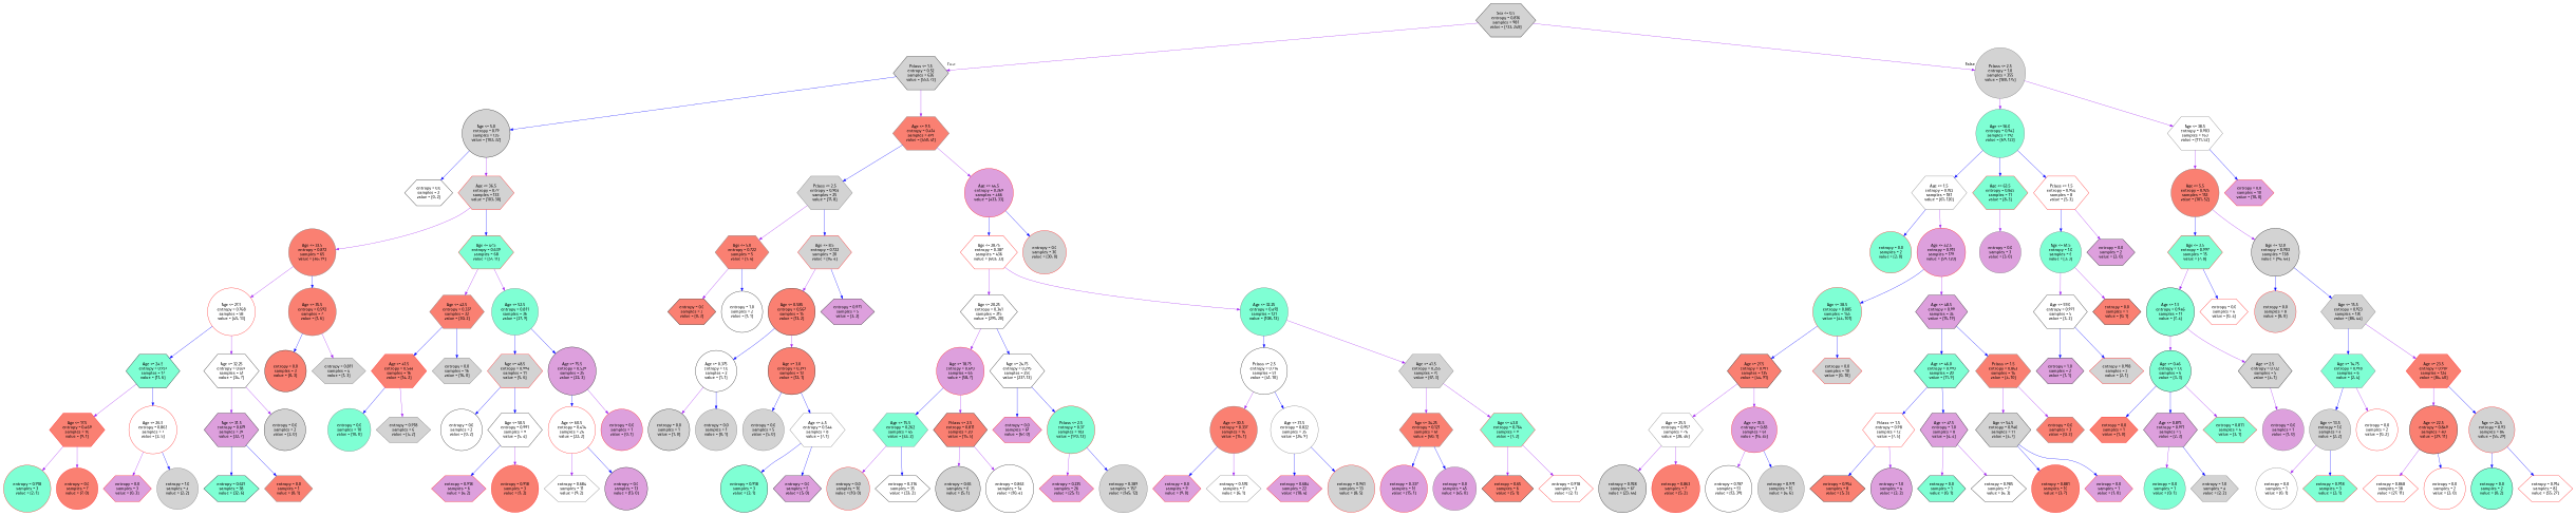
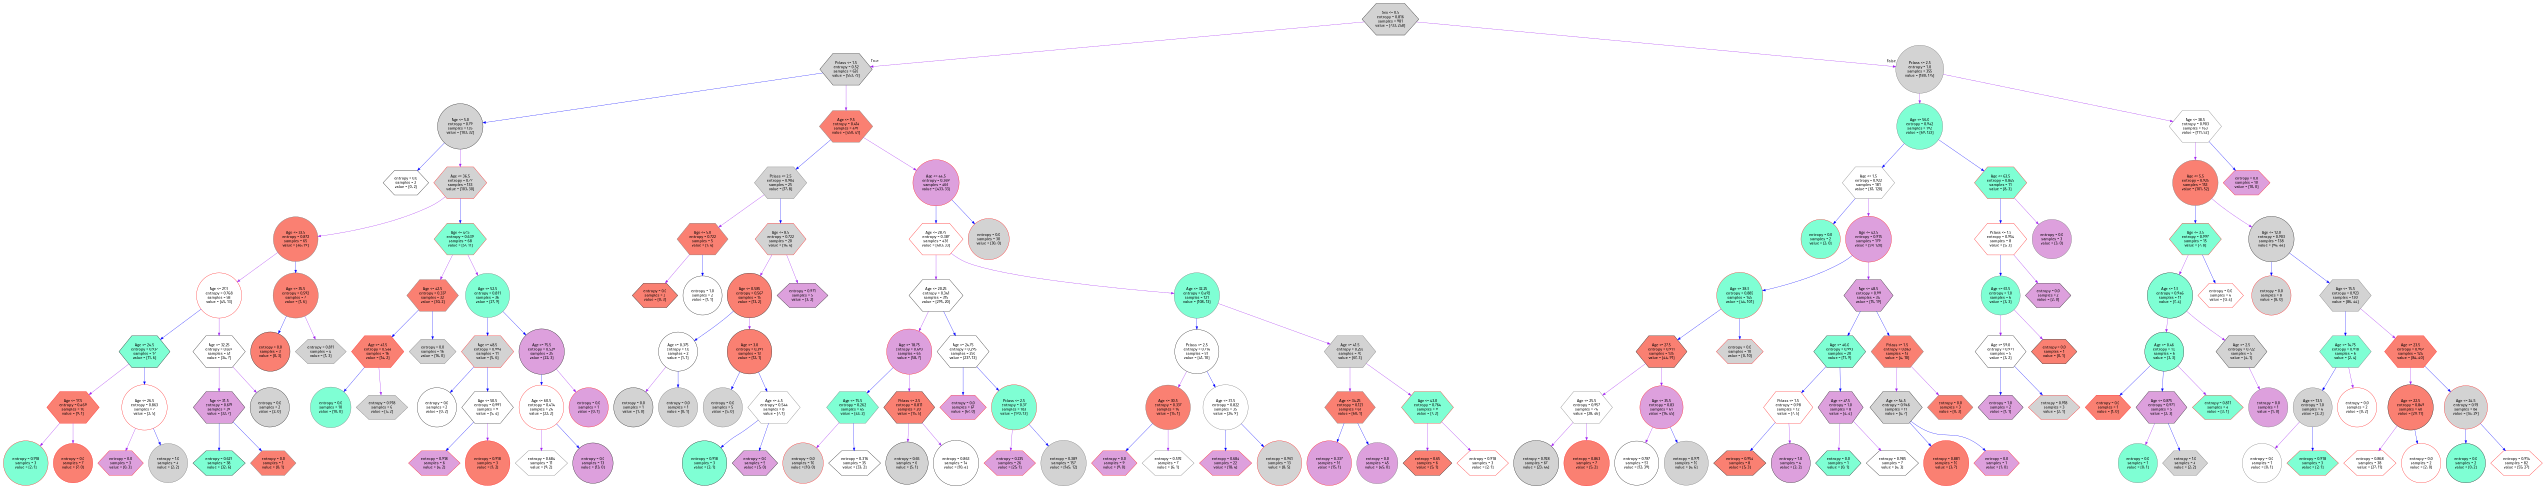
  digraph {
    fontname="Fira Sans"
    node [color=red fillcolor=lightgrey fontname="Fira Sans" shape=hexagon style=filled]
    edge [color=blue fontname="Fira Sans"]
    n1 [color=black label="Sex <= 0.5\nentropy = 0.816\nsamples = 981\nvalue = [733, 248]"]
    n2 [color=black label="Pclass <= 1.5\nentropy = 0.52\nsamples = 626\nvalue = [553, 73]"]
    n3 [color=gray40 label="Pclass <= 2.5\nentropy = 1.0\nsamples = 355\nvalue = [180, 175]" shape=circle]
    n4 [color=black label="Age <= 5.0\nentropy = 0.79\nsamples = 135\nvalue = [103, 32]" shape=circle]
    n5 [color=gray40 fillcolor=salmon label="Age <= 9.5\nentropy = 0.414\nsamples = 491\nvalue = [450, 41]"]
    n6 [color=gray40 fillcolor=aquamarine label="Age <= 56.0\nentropy = 0.942\nsamples = 192\nvalue = [69, 123]" shape=circle]
    n7 [color=gray40 fillcolor=white label="Age <= 38.5\nentropy = 0.903\nsamples = 163\nvalue = [111, 52]"]
    n8 [color=black fillcolor=white label="entropy = 0.0\nsamples = 2\nvalue = [0, 2]"]
    n9 [label="Age <= 36.5\nentropy = 0.77\nsamples = 133\nvalue = [103, 30]"]
    n10 [color=gray40 label="Pclass <= 2.5\nentropy = 0.904\nsamples = 25\nvalue = [17, 8]"]
    n11 [fillcolor=plum label="Age <= 44.5\nentropy = 0.369\nsamples = 466\nvalue = [433, 33]" shape=circle]
    n12 [color=gray40 fillcolor=salmon label="Age <= 33.5\nentropy = 0.872\nsamples = 65\nvalue = [46, 19]" shape=circle]
    n13 [fillcolor=aquamarine label="Age <= 47.5\nentropy = 0.639\nsamples = 68\nvalue = [57, 11]"]
    n14 [fillcolor=white label="Age <= 27.5\nentropy = 0.768\nsamples = 58\nvalue = [45, 13]" shape=circle]
    n15 [color=gray40 fillcolor=salmon label="Age <= 35.5\nentropy = 0.592\nsamples = 7\nvalue = [1, 6]" shape=circle]
    n16 [color=gray40 fillcolor=salmon label="Age <= 42.5\nentropy = 0.337\nsamples = 32\nvalue = [30, 2]"]
    n17 [color=gray40 fillcolor=aquamarine label="Age <= 52.5\nentropy = 0.811\nsamples = 36\nvalue = [27, 9]" shape=circle]
    n18 [color=black fillcolor=aquamarine label="Age <= 24.5\nentropy = 0.937\nsamples = 17\nvalue = [11, 6]"]
    n19 [color=black fillcolor=white label="Age <= 32.25\nentropy = 0.659\nsamples = 41\nvalue = [34, 7]"]
    n20 [color=black fillcolor=salmon label="entropy = 0.0\nsamples = 3\nvalue = [0, 3]" shape=circle]
    n21 [color=gray40 label="entropy = 0.811\nsamples = 4\nvalue = [1, 3]"]
    n22 [fillcolor=salmon label="Age <= 17.5\nentropy = 0.469\nsamples = 10\nvalue = [9, 1]"]
    n23 [fillcolor=white label="Age <= 26.5\nentropy = 0.863\nsamples = 7\nvalue = [2, 5]" shape=circle]
    n24 [color=black fillcolor=plum label="Age <= 31.5\nentropy = 0.679\nsamples = 39\nvalue = [32, 7]"]
    n25 [color=black label="entropy = 0.0\nsamples = 2\nvalue = [2, 0]" shape=circle]
    n26 [fillcolor=aquamarine label="entropy = 0.918\nsamples = 3\nvalue = [2, 1]" shape=circle]
    n27 [fillcolor=salmon label="entropy = 0.0\nsamples = 7\nvalue = [7, 0]" shape=circle]
    n28 [fillcolor=plum label="entropy = 0.0\nsamples = 3\nvalue = [0, 3]"]
    n29 [color=gray40 label="entropy = 1.0\nsamples = 4\nvalue = [2, 2]" shape=circle]
    n30 [color=black fillcolor=aquamarine label="entropy = 0.629\nsamples = 38\nvalue = [32, 6]"]
    n31 [color=gray40 fillcolor=salmon label="entropy = 0.0\nsamples = 1\nvalue = [0, 1]"]
    n32 [fillcolor=salmon label="Age <= 41.5\nentropy = 0.544\nsamples = 16\nvalue = [14, 2]"]
    n33 [color=gray40 label="entropy = 0.0\nsamples = 16\nvalue = [16, 0]"]
    n34 [label="Age <= 48.5\nentropy = 0.994\nsamples = 11\nvalue = [5, 6]"]
    n35 [color=black fillcolor=plum label="Age <= 75.5\nentropy = 0.529\nsamples = 25\nvalue = [22, 3]" shape=circle]
    n36 [color=gray40 fillcolor=aquamarine label="entropy = 0.0\nsamples = 10\nvalue = [10, 0]" shape=circle]
    n37 [color=gray40 label="entropy = 0.918\nsamples = 6\nvalue = [4, 2]"]
    n38 [color=black fillcolor=white label="entropy = 0.0\nsamples = 2\nvalue = [0, 2]" shape=circle]
    n39 [color=black fillcolor=white label="Age <= 50.5\nentropy = 0.991\nsamples = 9\nvalue = [5, 4]"]
    n40 [fillcolor=white label="Age <= 60.5\nentropy = 0.414\nsamples = 24\nvalue = [22, 2]" shape=circle]
    n41 [fillcolor=plum label="entropy = 0.0\nsamples = 1\nvalue = [0, 1]" shape=circle]
    n42 [fillcolor=plum label="entropy = 0.918\nsamples = 6\nvalue = [4, 2]"]
    n43 [fillcolor=salmon label="entropy = 0.918\nsamples = 3\nvalue = [1, 2]" shape=circle]
    n44 [color=gray40 fillcolor=white label="entropy = 0.684\nsamples = 11\nvalue = [9, 2]"]
    n45 [color=black fillcolor=plum label="entropy = 0.0\nsamples = 13\nvalue = [13, 0]" shape=circle]
    n46 [color=gray40 fillcolor=salmon label="Age <= 5.0\nentropy = 0.722\nsamples = 5\nvalue = [1, 4]"]
    n47 [label="Age <= 8.5\nentropy = 0.722\nsamples = 20\nvalue = [16, 4]"]
    n48 [fillcolor=white label="Age <= 28.75\nentropy = 0.387\nsamples = 436\nvalue = [403, 33]"]
    n49 [label="entropy = 0.0\nsamples = 30\nvalue = [30, 0]" shape=circle]
    n50 [color=black fillcolor=salmon label="entropy = 0.0\nsamples = 3\nvalue = [0, 3]"]
    n51 [color=black fillcolor=white label="entropy = 1.0\nsamples = 2\nvalue = [1, 1]" shape=circle]
    n52 [color=black fillcolor=salmon label="Age <= 0.585\nentropy = 0.567\nsamples = 15\nvalue = [13, 2]" shape=circle]
    n53 [color=black fillcolor=plum label="entropy = 0.971\nsamples = 5\nvalue = [3, 2]"]
    n54 [color=black fillcolor=white label="Age <= 0.375\nentropy = 1.0\nsamples = 2\nvalue = [1, 1]" shape=circle]
    n55 [color=black fillcolor=salmon label="Age <= 3.0\nentropy = 0.391\nsamples = 13\nvalue = [12, 1]" shape=circle]
    n56 [color=black label="entropy = 0.0\nsamples = 1\nvalue = [1, 0]" shape=circle]
    n57 [color=gray40 label="entropy = 0.0\nsamples = 1\nvalue = [0, 1]" shape=circle]
    n58 [color=gray40 label="entropy = 0.0\nsamples = 5\nvalue = [5, 0]" shape=circle]
    n59 [color=gray40 fillcolor=white label="Age <= 4.5\nentropy = 0.544\nsamples = 8\nvalue = [7, 1]"]
    n60 [color=black fillcolor=aquamarine label="entropy = 0.918\nsamples = 3\nvalue = [2, 1]" shape=circle]
    n61 [color=black fillcolor=plum label="entropy = 0.0\nsamples = 5\nvalue = [5, 0]"]
    n62 [color=black fillcolor=white label="Age <= 20.25\nentropy = 0.341\nsamples = 315\nvalue = [295, 20]"]
    n63 [color=gray40 fillcolor=aquamarine label="Age <= 32.25\nentropy = 0.492\nsamples = 121\nvalue = [108, 13]" shape=circle]
    n64 [fillcolor=plum label="Age <= 18.75\nentropy = 0.493\nsamples = 65\nvalue = [58, 7]" shape=circle]
    n65 [color=black fillcolor=white label="Age <= 24.75\nentropy = 0.295\nsamples = 250\nvalue = [237, 13]"]
    n66 [color=black fillcolor=white label="Pclass <= 2.5\nentropy = 0.714\nsamples = 51\nvalue = [41, 10]" shape=circle]
    n67 [color=gray40 label="Age <= 41.5\nentropy = 0.255\nsamples = 70\nvalue = [67, 3]"]
    n68 [color=gray40 fillcolor=aquamarine label="Age <= 15.5\nentropy = 0.262\nsamples = 45\nvalue = [43, 2]"]
    n69 [color=black fillcolor=salmon label="Pclass <= 2.5\nentropy = 0.811\nsamples = 20\nvalue = [15, 5]"]
    n70 [fillcolor=plum label="entropy = 0.0\nsamples = 67\nvalue = [67, 0]"]
    n71 [fillcolor=aquamarine label="Pclass <= 2.5\nentropy = 0.37\nsamples = 183\nvalue = [170, 13]" shape=circle]
    n72 [label="entropy = 0.0\nsamples = 10\nvalue = [10, 0]" shape=circle]
    n73 [color=black fillcolor=white label="entropy = 0.316\nsamples = 35\nvalue = [33, 2]"]
    n74 [color=black label="entropy = 0.65\nsamples = 6\nvalue = [5, 1]" shape=circle]
    n75 [color=black fillcolor=white label="entropy = 0.863\nsamples = 14\nvalue = [10, 4]" shape=circle]
    n76 [fillcolor=plum label="entropy = 0.235\nsamples = 26\nvalue = [25, 1]"]
    n77 [color=gray40 label="entropy = 0.389\nsamples = 157\nvalue = [145, 12]" shape=circle]
    n78 [color=gray40 fillcolor=salmon label="Age <= 30.5\nentropy = 0.337\nsamples = 16\nvalue = [15, 1]" shape=circle]
    n79 [color=gray40 fillcolor=white label="Age <= 31.5\nentropy = 0.822\nsamples = 35\nvalue = [26, 9]" shape=circle]
    n80 [color=gray40 fillcolor=salmon label="Age <= 34.25\nentropy = 0.121\nsamples = 61\nvalue = [60, 1]"]
    n81 [fillcolor=aquamarine label="Age <= 43.0\nentropy = 0.764\nsamples = 9\nvalue = [7, 2]"]
    n82 [fillcolor=plum label="entropy = 0.0\nsamples = 9\nvalue = [9, 0]"]
    n83 [color=gray40 fillcolor=white label="entropy = 0.592\nsamples = 7\nvalue = [6, 1]"]
    n84 [fillcolor=plum label="entropy = 0.684\nsamples = 22\nvalue = [18, 4]"]
    n85 [label="entropy = 0.961\nsamples = 13\nvalue = [8, 5]" shape=circle]
    n86 [fillcolor=plum label="entropy = 0.337\nsamples = 16\nvalue = [15, 1]" shape=circle]
    n87 [color=gray40 fillcolor=plum label="entropy = 0.0\nsamples = 45\nvalue = [45, 0]" shape=circle]
    n88 [color=black fillcolor=salmon label="entropy = 0.65\nsamples = 6\nvalue = [5, 1]"]
    n89 [fillcolor=white label="entropy = 0.918\nsamples = 3\nvalue = [2, 1]"]
    n90 [color=gray40 fillcolor=white label="Age <= 1.5\nentropy = 0.922\nsamples = 181\nvalue = [61, 120]"]
    n91 [fillcolor=aquamarine label="Age <= 63.5\nentropy = 0.845\nsamples = 11\nvalue = [8, 3]"]
    n92 [color=gray40 fillcolor=salmon label="Age <= 5.5\nentropy = 0.925\nsamples = 153\nvalue = [101, 52]" shape=circle]
    n93 [fillcolor=plum label="entropy = 0.0\nsamples = 10\nvalue = [10, 0]"]
    n94 [fillcolor=aquamarine label="entropy = 0.0\nsamples = 2\nvalue = [2, 0]" shape=circle]
    n95 [fillcolor=plum label="Age <= 42.5\nentropy = 0.915\nsamples = 179\nvalue = [59, 120]" shape=circle]
    n96 [fillcolor=white label="Pclass <= 1.5\nentropy = 0.954\nsamples = 8\nvalue = [5, 3]"]
    n97 [color=gray40 fillcolor=plum label="entropy = 0.0\nsamples = 3\nvalue = [3, 0]" shape=circle]
    n98 [fillcolor=aquamarine label="Age <= 38.5\nentropy = 0.885\nsamples = 145\nvalue = [44, 101]" shape=circle]
    n99 [color=black fillcolor=plum label="Age <= 48.5\nentropy = 0.99\nsamples = 34\nvalue = [15, 19]"]
    n100 [color=black fillcolor=salmon label="Age <= 27.5\nentropy = 0.911\nsamples = 135\nvalue = [44, 91]"]
    n101 [label="entropy = 0.0\nsamples = 10\nvalue = [0, 10]"]
    n102 [color=black fillcolor=aquamarine label="Age <= 46.0\nentropy = 0.993\nsamples = 20\nvalue = [11, 9]"]
    n103 [color=gray40 fillcolor=salmon label="Pclass <= 1.5\nentropy = 0.863\nsamples = 14\nvalue = [4, 10]"]
    n104 [color=gray40 fillcolor=white label="Age <= 25.5\nentropy = 0.957\nsamples = 74\nvalue = [28, 46]"]
    n105 [fillcolor=plum label="Age <= 35.5\nentropy = 0.83\nsamples = 61\nvalue = [16, 45]" shape=circle]
    n106 [color=black label="entropy = 0.928\nsamples = 67\nvalue = [23, 44]" shape=circle]
    n107 [fillcolor=salmon label="entropy = 0.863\nsamples = 7\nvalue = [5, 2]" shape=circle]
    n108 [color=black fillcolor=white label="entropy = 0.787\nsamples = 51\nvalue = [12, 39]" shape=circle]
    n109 [color=gray40 label="entropy = 0.971\nsamples = 10\nvalue = [4, 6]" shape=circle]
    n110 [fillcolor=white label="Pclass <= 1.5\nentropy = 0.98\nsamples = 12\nvalue = [7, 5]"]
    n111 [color=black fillcolor=plum label="Age <= 47.5\nentropy = 1.0\nsamples = 8\nvalue = [4, 4]"]
    n112 [color=black label="Age <= 54.5\nentropy = 0.946\nsamples = 11\nvalue = [4, 7]"]
    n113 [color=gray40 fillcolor=salmon label="entropy = 0.0\nsamples = 3\nvalue = [0, 3]"]
    n114 [color=black fillcolor=salmon label="entropy = 0.954\nsamples = 8\nvalue = [5, 3]"]
    n115 [color=black fillcolor=plum label="entropy = 1.0\nsamples = 4\nvalue = [2, 2]" shape=circle]
    n116 [color=black fillcolor=aquamarine label="entropy = 0.0\nsamples = 1\nvalue = [0, 1]"]
    n117 [color=black fillcolor=white label="entropy = 0.985\nsamples = 7\nvalue = [4, 3]"]
    n118 [fillcolor=salmon label="entropy = 0.881\nsamples = 10\nvalue = [3, 7]" shape=circle]
    n119 [fillcolor=plum label="entropy = 0.0\nsamples = 1\nvalue = [1, 0]"]
    n120 [color=gray40 fillcolor=aquamarine label="Age <= 61.5\nentropy = 1.0\nsamples = 6\nvalue = [3, 3]" shape=circle]
    n121 [color=black fillcolor=plum label="entropy = 0.0\nsamples = 2\nvalue = [2, 0]"]
    n122 [color=black fillcolor=white label="Age <= 59.0\nentropy = 0.971\nsamples = 5\nvalue = [3, 2]"]
    n123 [color=black fillcolor=salmon label="entropy = 0.0\nsamples = 1\nvalue = [0, 1]"]
    n124 [color=black fillcolor=plum label="entropy = 1.0\nsamples = 2\nvalue = [1, 1]"]
    n125 [label="entropy = 0.918\nsamples = 3\nvalue = [2, 1]"]
    n126 [fillcolor=aquamarine label="Age <= 3.5\nentropy = 0.997\nsamples = 15\nvalue = [7, 8]"]
    n127 [color=black label="Age <= 12.0\nentropy = 0.903\nsamples = 138\nvalue = [94, 44]" shape=circle]
    n128 [color=black fillcolor=aquamarine label="Age <= 1.5\nentropy = 0.946\nsamples = 11\nvalue = [7, 4]" shape=circle]
    n129 [fillcolor=white label="entropy = 0.0\nsamples = 4\nvalue = [0, 4]"]
    n130 [label="entropy = 0.0\nsamples = 8\nvalue = [8, 0]" shape=circle]
    n131 [color=gray40 label="Age <= 15.5\nentropy = 0.923\nsamples = 130\nvalue = [86, 44]"]
    n132 [color=black fillcolor=aquamarine label="Age <= 0.46\nentropy = 1.0\nsamples = 6\nvalue = [3, 3]" shape=circle]
    n133 [color=black label="Age <= 2.5\nentropy = 0.722\nsamples = 5\nvalue = [4, 1]"]
    n134 [fillcolor=salmon label="entropy = 0.0\nsamples = 1\nvalue = [1, 0]"]
    n135 [color=black fillcolor=plum label="Age <= 0.875\nentropy = 0.971\nsamples = 5\nvalue = [2, 3]"]
    n136 [fillcolor=aquamarine label="entropy = 0.811\nsamples = 4\nvalue = [3, 1]"]
    n137 [color=gray40 fillcolor=plum label="entropy = 0.0\nsamples = 1\nvalue = [1, 0]" shape=circle]
    n138 [color=gray40 fillcolor=aquamarine label="entropy = 0.0\nsamples = 1\nvalue = [0, 1]" shape=circle]
    n139 [color=gray40 label="entropy = 1.0\nsamples = 4\nvalue = [2, 2]"]
    n140 [color=gray40 fillcolor=aquamarine label="Age <= 14.75\nentropy = 0.918\nsamples = 6\nvalue = [2, 4]"]
    n141 [fillcolor=salmon label="Age <= 23.5\nentropy = 0.907\nsamples = 124\nvalue = [84, 40]"]
    n142 [color=gray40 label="Age <= 13.5\nentropy = 1.0\nsamples = 4\nvalue = [2, 2]" shape=circle]
    n143 [fillcolor=white label="entropy = 0.0\nsamples = 2\nvalue = [0, 2]" shape=circle]
    n144 [color=black fillcolor=salmon label="Age <= 22.5\nentropy = 0.849\nsamples = 40\nvalue = [29, 11]" shape=circle]
    n145 [label="Age <= 24.5\nentropy = 0.93\nsamples = 84\nvalue = [55, 29]" shape=circle]
    n146 [color=gray40 fillcolor=white label="entropy = 0.0\nsamples = 1\nvalue = [0, 1]" shape=circle]
    n147 [fillcolor=aquamarine label="entropy = 0.918\nsamples = 3\nvalue = [2, 1]"]
    n148 [fillcolor=white label="entropy = 0.868\nsamples = 38\nvalue = [27, 11]"]
    n149 [fillcolor=white label="entropy = 0.0\nsamples = 2\nvalue = [2, 0]" shape=circle]
    n150 [color=black fillcolor=aquamarine label="entropy = 0.0\nsamples = 2\nvalue = [0, 2]" shape=circle]
    n151 [fillcolor=white label="entropy = 0.914\nsamples = 82\nvalue = [55, 27]"]
    n1 -> n2 [color=purple headlabel=True labelangle=45 labeldistance=2.5]
    n1 -> n3 [color=purple headlabel=False labelangle=-45 labeldistance=2.5]
    n2 -> n4
    n2 -> n5 [color=purple]
    n3 -> n6 [color=purple]
    n3 -> n7 [color=purple]
    n4 -> n8
    n4 -> n9 [color=purple]
    n5 -> n10
    n5 -> n11 [color=purple]
    n6 -> n90
    n6 -> n91
    n7 -> n92 [color=purple]
    n7 -> n93
    n9 -> n12 [color=purple]
    n9 -> n13
    n10 -> n46 [color=purple]
    n10 -> n47
    n11 -> n48
    n11 -> n49
    n12 -> n14 [color=purple]
    n12 -> n15
    n13 -> n16 [color=purple]
    n13 -> n17 [color=purple]
    n14 -> n18
    n14 -> n19 [color=purple]
    n15 -> n20
    n15 -> n21 [color=purple]
    n16 -> n32
    n16 -> n33
    n17 -> n34
    n17 -> n35
    n18 -> n22 [color=purple]
    n18 -> n23
    n19 -> n24 [color=purple]
    n19 -> n25 [color=purple]
    n22 -> n26 [color=purple]
    n22 -> n27 [color=purple]
    n23 -> n28 [color=purple]
    n23 -> n29
    n24 -> n30
    n24 -> n31
    n32 -> n36
    n32 -> n37 [color=purple]
    n34 -> n38
    n34 -> n39
    n35 -> n40
    n35 -> n41 [color=purple]
    n39 -> n42
    n39 -> n43 [color=purple]
    n40 -> n44 [color=purple]
    n40 -> n45
    n46 -> n50 [color=purple]
    n46 -> n51
    n47 -> n52 [color=purple]
-   n47 -> n53
+   n47 -> n53 [color=purple]
    n48 -> n62 [color=purple]
    n48 -> n63 [color=purple]
    n52 -> n54
    n52 -> n55 [color=purple]
    n54 -> n56 [color=purple]
    n54 -> n57
    n55 -> n58
    n55 -> n59
    n59 -> n60
    n59 -> n61
    n62 -> n64 [color=purple]
    n62 -> n65
    n63 -> n66
    n63 -> n67 [color=purple]
    n64 -> n68
    n64 -> n69 [color=purple]
    n65 -> n70
    n65 -> n71
    n66 -> n78 [color=purple]
    n66 -> n79
    n67 -> n80 [color=purple]
    n67 -> n81 [color=purple]
    n68 -> n72 [color=purple]
    n68 -> n73
    n69 -> n74 [color=purple]
    n69 -> n75 [color=purple]
    n71 -> n76 [color=purple]
    n71 -> n77
    n78 -> n82
    n78 -> n83 [color=purple]
    n79 -> n84
    n79 -> n85
    n80 -> n86
    n80 -> n87
    n81 -> n88 [color=purple]
    n81 -> n89 [color=purple]
    n90 -> n94
    n90 -> n95 [color=purple]
-   n6 -> n96
+   n91 -> n96
    n91 -> n97 [color=purple]
    n92 -> n126
    n92 -> n127 [color=purple]
    n95 -> n98
    n95 -> n99 [color=purple]
    n96 -> n120
    n96 -> n121 [color=purple]
    n98 -> n100
    n98 -> n101
    n99 -> n102
    n99 -> n103
    n100 -> n104 [color=purple]
    n100 -> n105 [color=purple]
    n102 -> n110
    n102 -> n111
    n103 -> n112 [color=purple]
    n103 -> n113 [color=purple]
    n104 -> n106 [color=purple]
    n104 -> n107 [color=purple]
    n105 -> n108 [color=purple]
    n105 -> n109
    n110 -> n114
    n110 -> n115 [color=purple]
    n111 -> n116 [color=purple]
    n111 -> n117 [color=purple]
    n112 -> n118
    n112 -> n119
    n120 -> n122 [color=purple]
    n120 -> n123 [color=purple]
    n122 -> n124
    n122 -> n125
    n126 -> n128 [color=purple]
    n126 -> n129
    n127 -> n130
    n127 -> n131
    n128 -> n132 [color=purple]
    n128 -> n133 [color=purple]
    n131 -> n140
    n131 -> n141 [color=purple]
    n132 -> n134
    n132 -> n135
    n132 -> n136 [color=purple]
    n133 -> n137 [color=purple]
    n135 -> n138 [color=purple]
    n135 -> n139
    n140 -> n142
    n140 -> n143 [color=purple]
    n141 -> n144 [color=purple]
    n141 -> n145
    n142 -> n146 [color=purple]
    n142 -> n147
    n144 -> n148 [color=purple]
    n144 -> n149
    n145 -> n150
    n145 -> n151
  }
